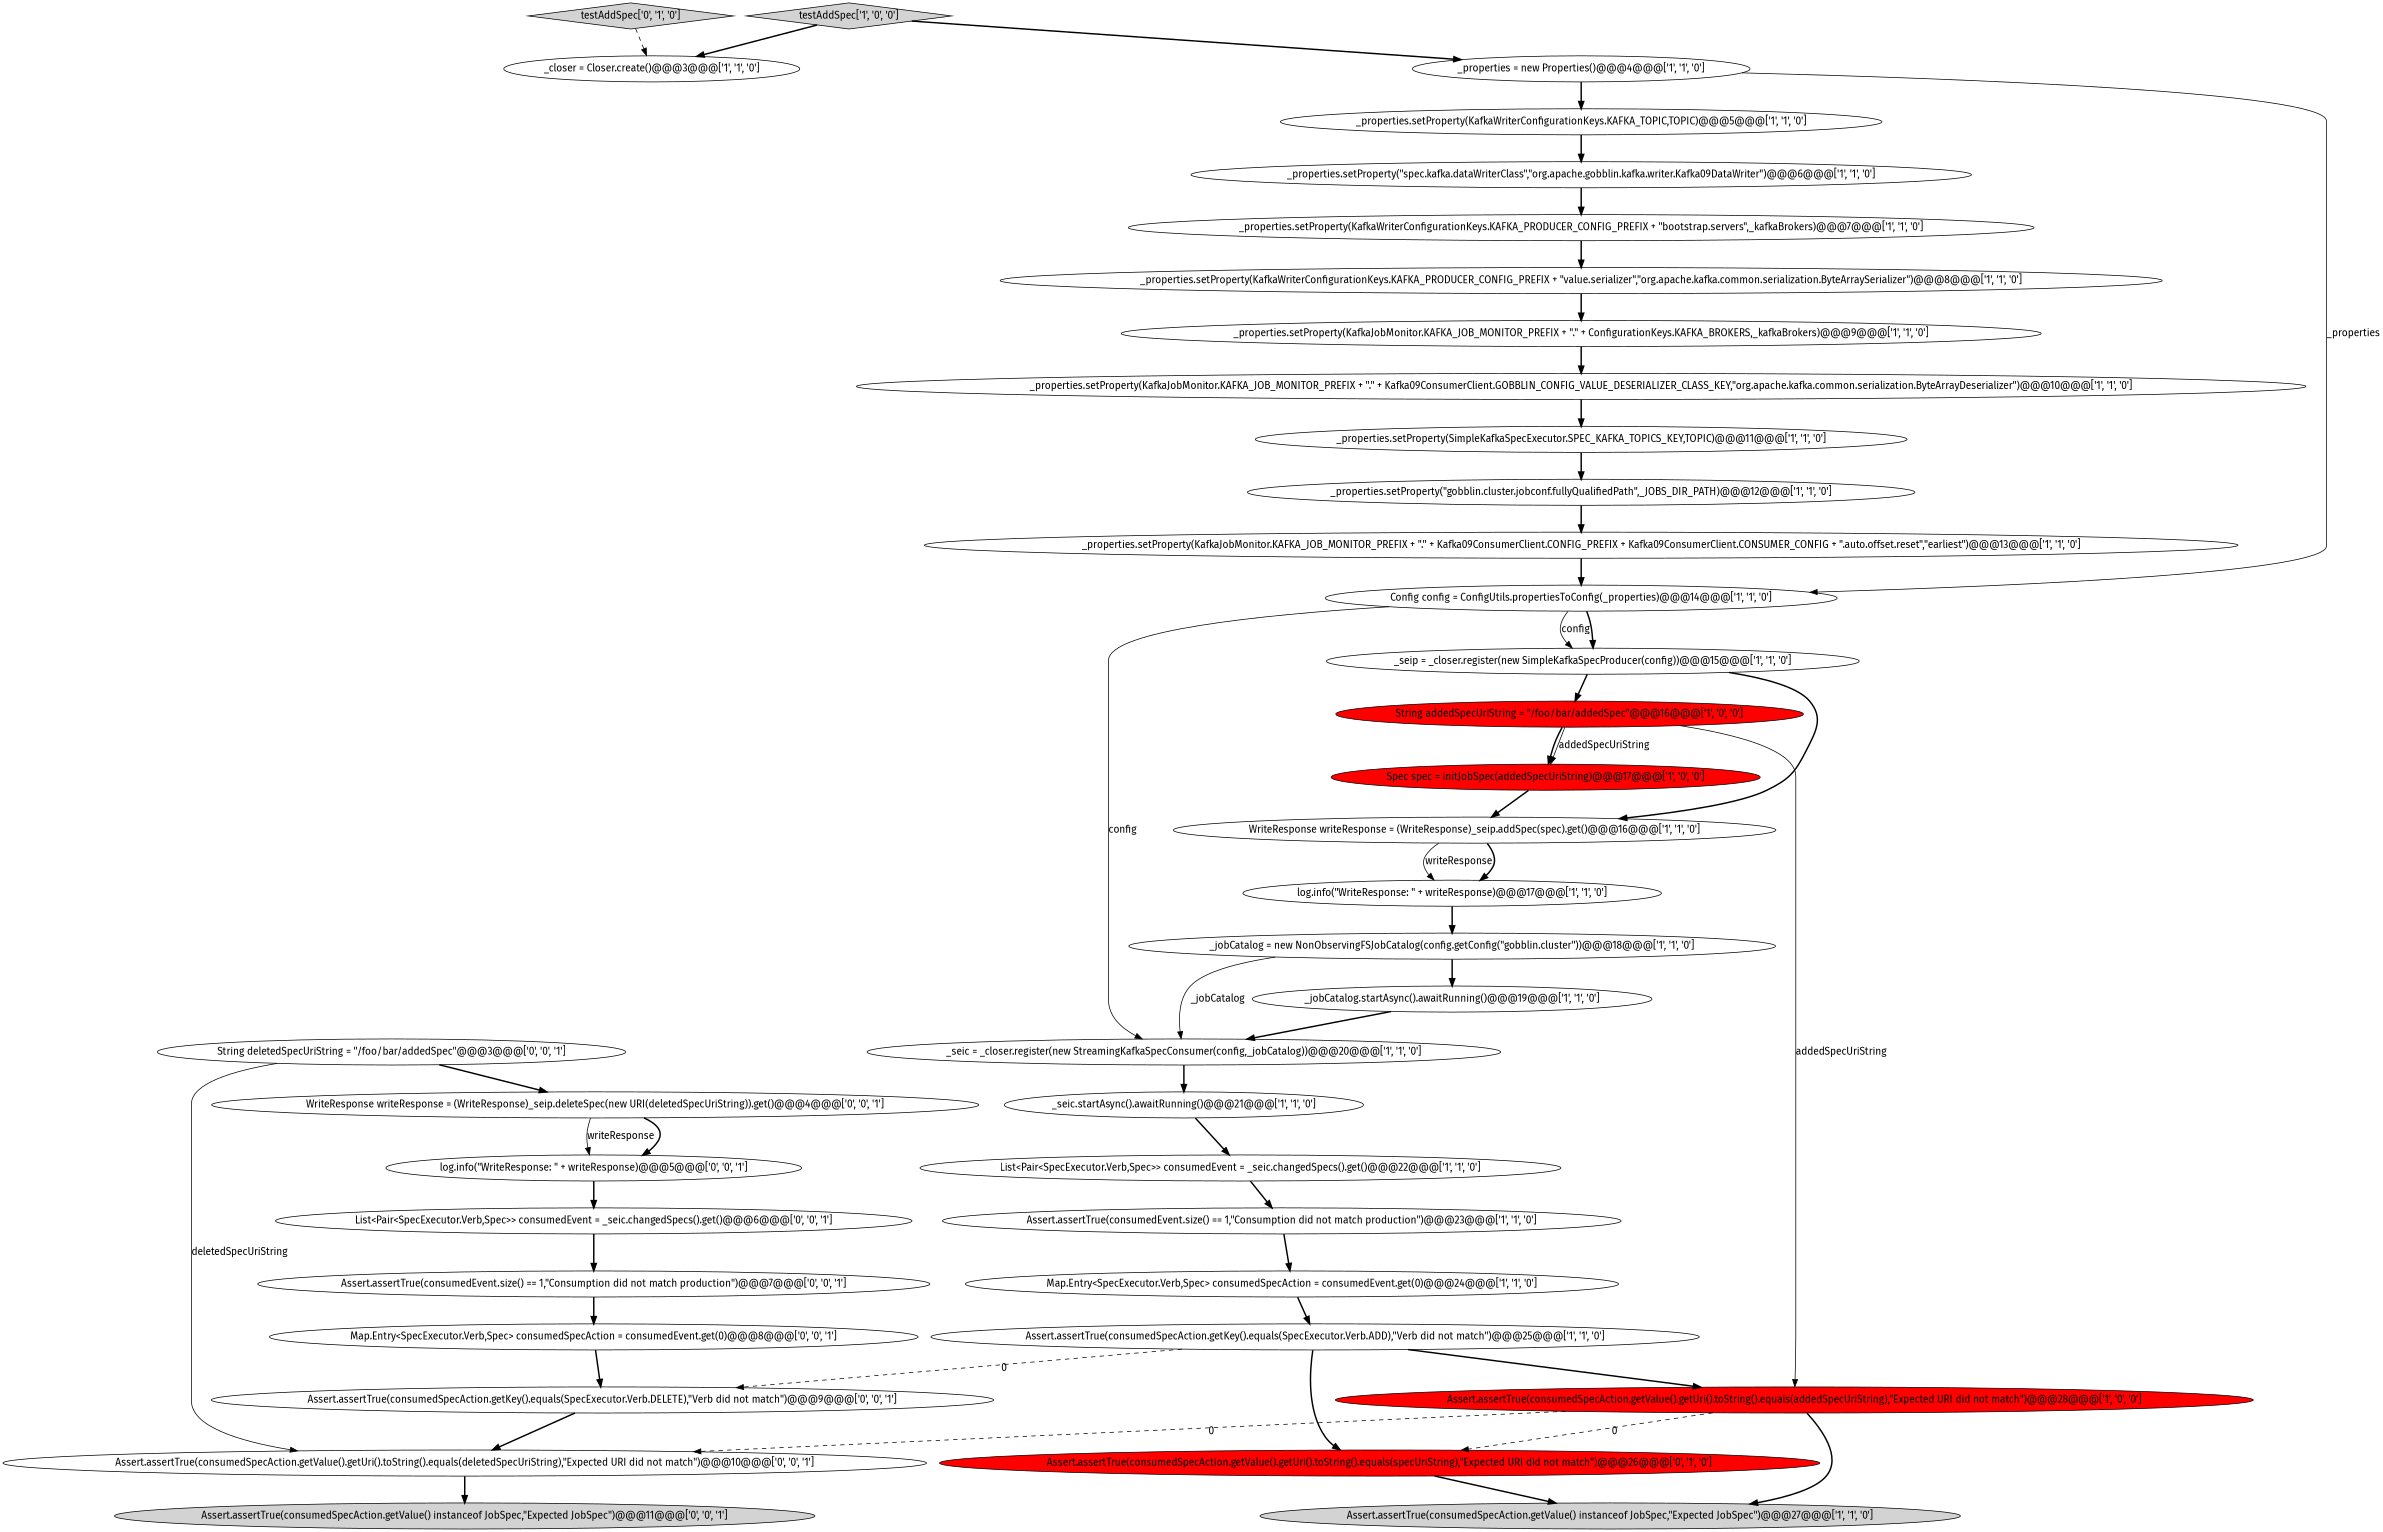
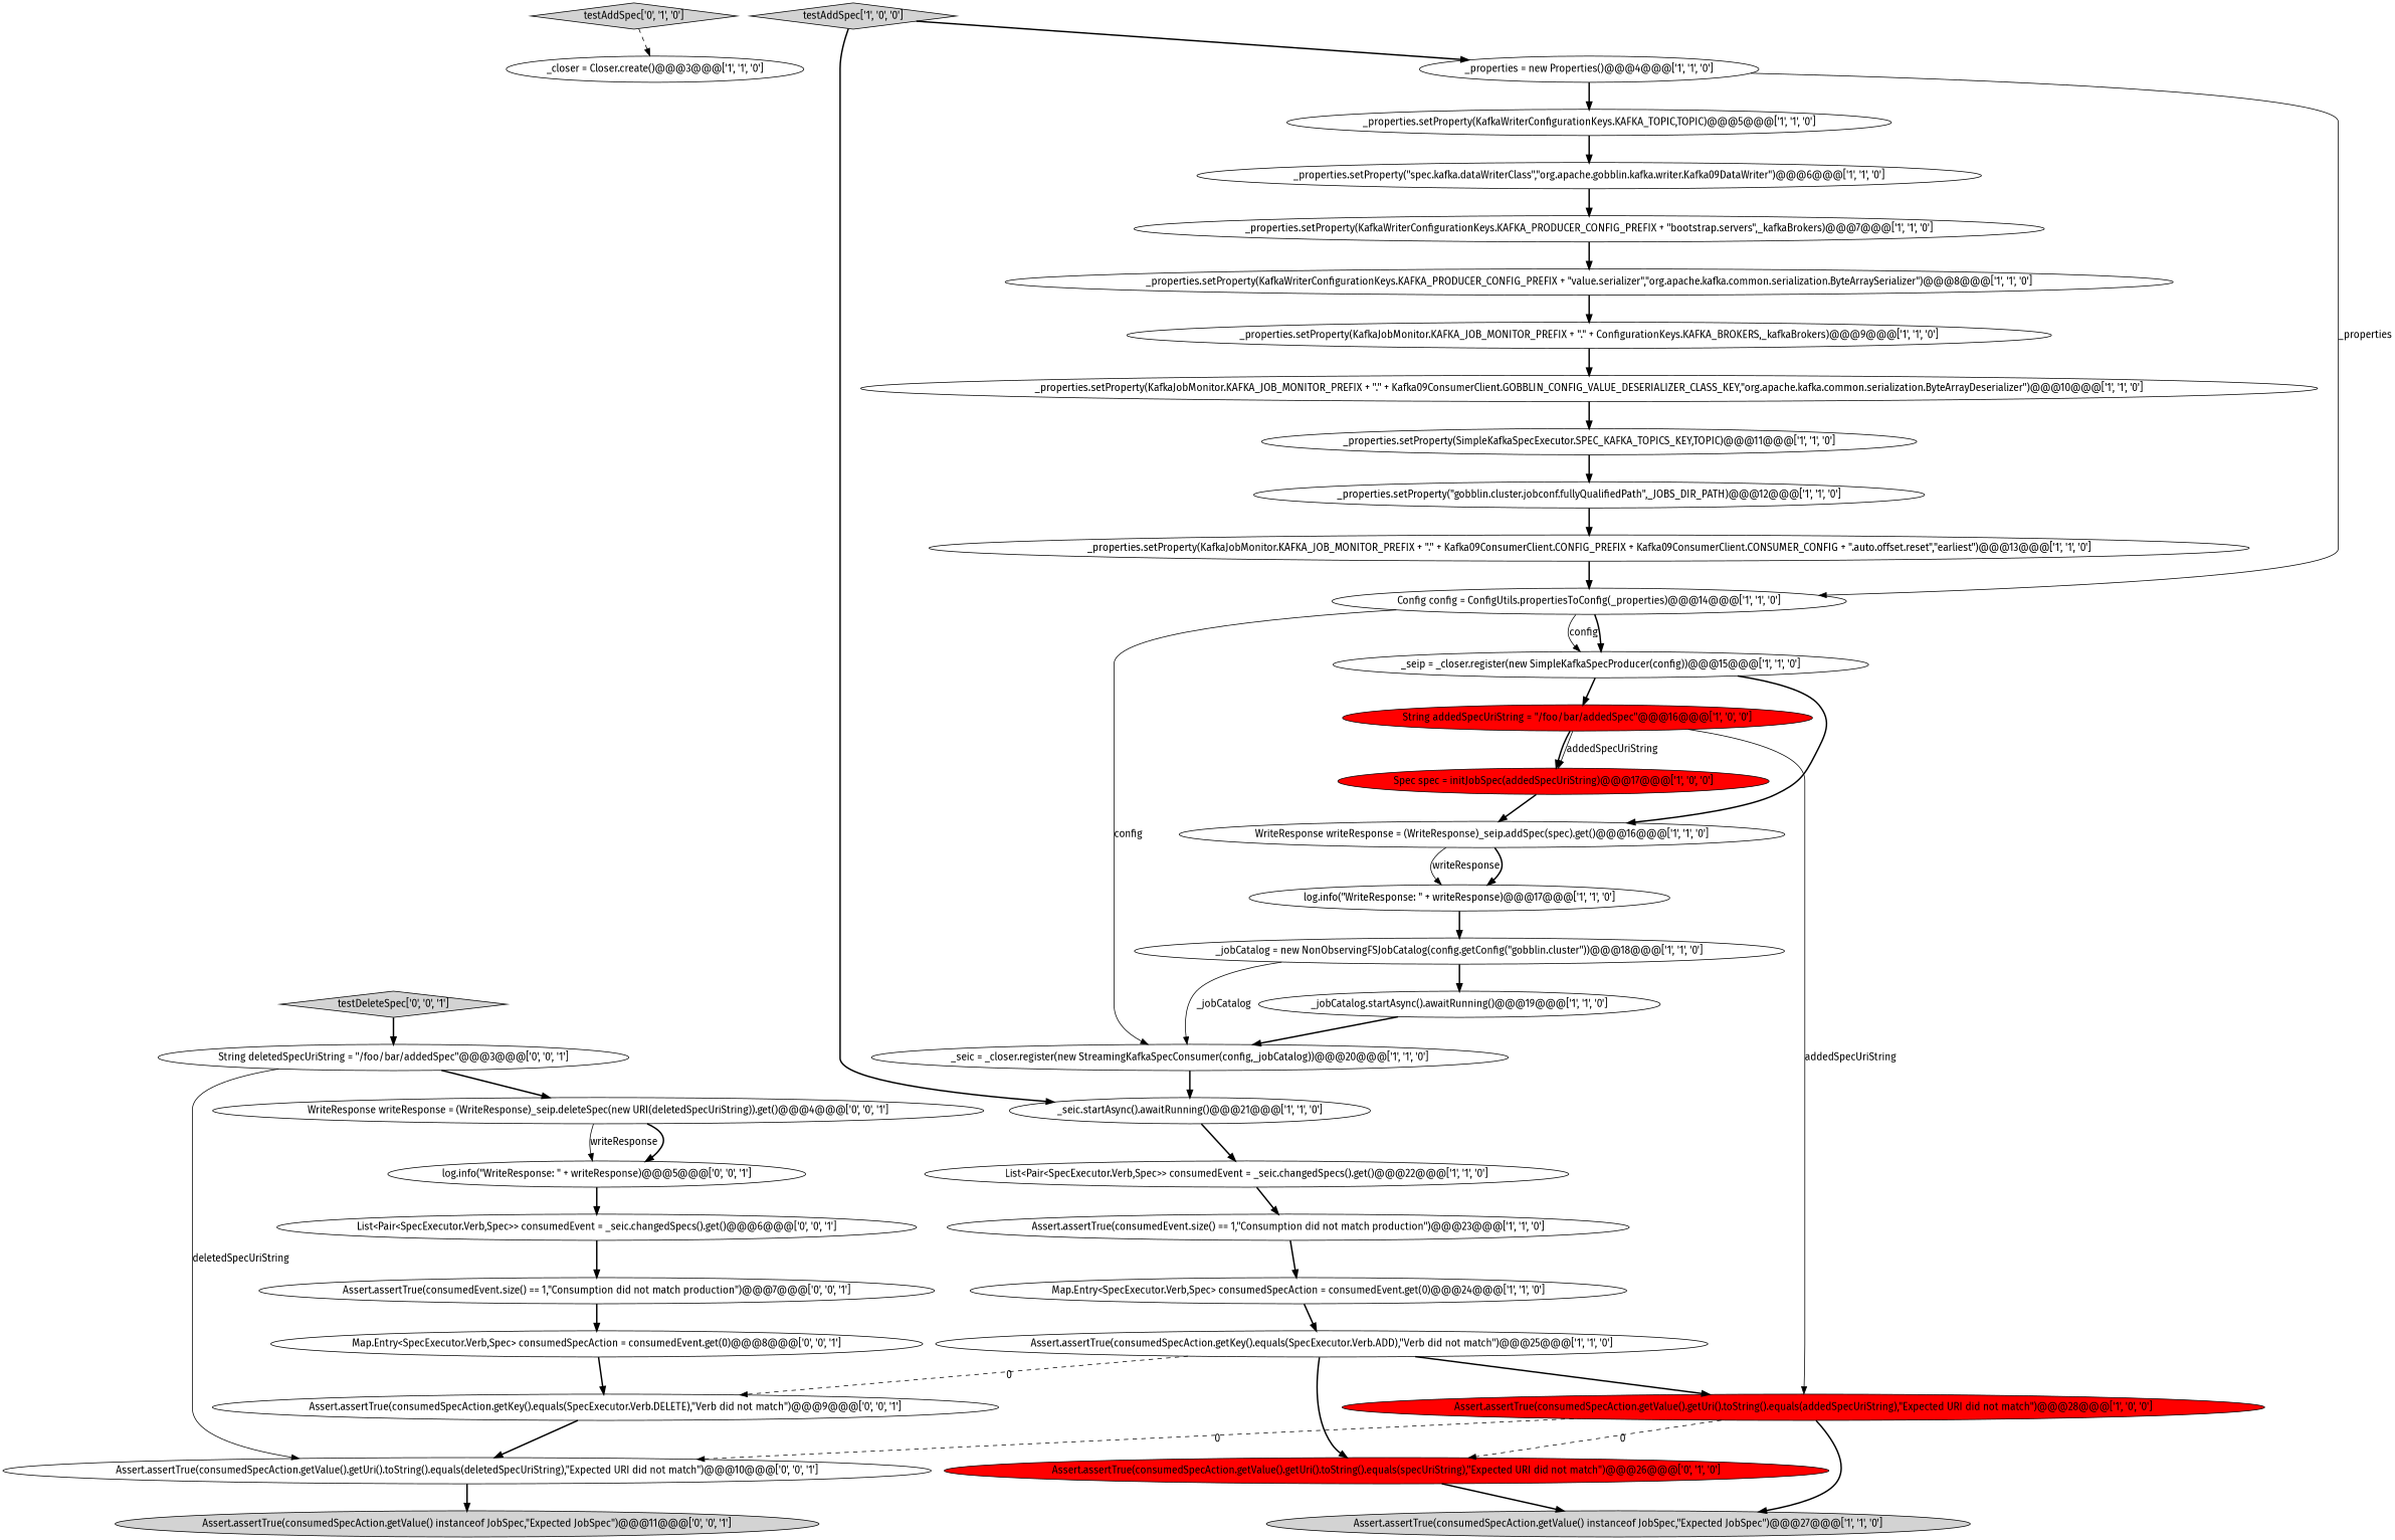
  digraph {
    fontname="Fira Sans"
    node [fillcolor=white fontname="Fira Sans" shape=ellipse style=filled]
    edge [fontname="Fira Sans" style=bold]
    n1 [label="_properties.setProperty(KafkaWriterConfigurationKeys.KAFKA_TOPIC,TOPIC)@@@5@@@['1', '1', '0']"]
    n2 [label="_properties.setProperty(\"spec.kafka.dataWriterClass\",\"org.apache.gobblin.kafka.writer.Kafka09DataWriter\")@@@6@@@['1', '1', '0']"]
    n3 [label="_properties.setProperty(KafkaWriterConfigurationKeys.KAFKA_PRODUCER_CONFIG_PREFIX + \"bootstrap.servers\",_kafkaBrokers)@@@7@@@['1', '1', '0']"]
    n4 [label="_properties = new Properties()@@@4@@@['1', '1', '0']"]
    n5 [label="Config config = ConfigUtils.propertiesToConfig(_properties)@@@14@@@['1', '1', '0']"]
    n6 [label="_seic = _closer.register(new StreamingKafkaSpecConsumer(config,_jobCatalog))@@@20@@@['1', '1', '0']"]
    n7 [label="_seip = _closer.register(new SimpleKafkaSpecProducer(config))@@@15@@@['1', '1', '0']"]
    n8 [label="_jobCatalog = new NonObservingFSJobCatalog(config.getConfig(\"gobblin.cluster\"))@@@18@@@['1', '1', '0']"]
    n9 [label="_jobCatalog.startAsync().awaitRunning()@@@19@@@['1', '1', '0']"]
    n10 [label="_seic.startAsync().awaitRunning()@@@21@@@['1', '1', '0']"]
    n11 [label="_properties.setProperty(KafkaJobMonitor.KAFKA_JOB_MONITOR_PREFIX + \".\" + Kafka09ConsumerClient.GOBBLIN_CONFIG_VALUE_DESERIALIZER_CLASS_KEY,\"org.apache.kafka.common.serialization.ByteArrayDeserializer\")@@@10@@@['1', '1', '0']"]
    n12 [label="_properties.setProperty(SimpleKafkaSpecExecutor.SPEC_KAFKA_TOPICS_KEY,TOPIC)@@@11@@@['1', '1', '0']"]
    n13 [label="_properties.setProperty(\"gobblin.cluster.jobconf.fullyQualifiedPath\",_JOBS_DIR_PATH)@@@12@@@['1', '1', '0']"]
    n14 [label="WriteResponse writeResponse = (WriteResponse)_seip.addSpec(spec).get()@@@16@@@['1', '1', '0']"]
    n15 [label="log.info(\"WriteResponse: \" + writeResponse)@@@17@@@['1', '1', '0']"]
    n16 [label="log.info(\"WriteResponse: \" + writeResponse)@@@5@@@['0', '0', '1']"]
    n17 [label="List<Pair<SpecExecutor.Verb,Spec>> consumedEvent = _seic.changedSpecs().get()@@@6@@@['0', '0', '1']"]
    n18 [label="Assert.assertTrue(consumedEvent.size() == 1,\"Consumption did not match production\")@@@7@@@['0', '0', '1']"]
    n19 [fillcolor=lightgray label="Assert.assertTrue(consumedSpecAction.getValue() instanceof JobSpec,\"Expected JobSpec\")@@@27@@@['1', '1', '0']"]
    n20 [label="_properties.setProperty(KafkaWriterConfigurationKeys.KAFKA_PRODUCER_CONFIG_PREFIX + \"value.serializer\",\"org.apache.kafka.common.serialization.ByteArraySerializer\")@@@8@@@['1', '1', '0']"]
    n21 [label="_closer = Closer.create()@@@3@@@['1', '1', '0']"]
    n22 [fillcolor=red label="Assert.assertTrue(consumedSpecAction.getValue().getUri().toString().equals(addedSpecUriString),\"Expected URI did not match\")@@@28@@@['1', '0', '0']"]
    n23 [fillcolor=red label="Assert.assertTrue(consumedSpecAction.getValue().getUri().toString().equals(specUriString),\"Expected URI did not match\")@@@26@@@['0', '1', '0']"]
    n24 [label="Assert.assertTrue(consumedSpecAction.getValue().getUri().toString().equals(deletedSpecUriString),\"Expected URI did not match\")@@@10@@@['0', '0', '1']"]
    n25 [fillcolor=lightgray label="Assert.assertTrue(consumedSpecAction.getValue() instanceof JobSpec,\"Expected JobSpec\")@@@11@@@['0', '0', '1']"]
    n26 [label="WriteResponse writeResponse = (WriteResponse)_seip.deleteSpec(new URI(deletedSpecUriString)).get()@@@4@@@['0', '0', '1']"]
    n27 [label="_properties.setProperty(KafkaJobMonitor.KAFKA_JOB_MONITOR_PREFIX + \".\" + Kafka09ConsumerClient.CONFIG_PREFIX + Kafka09ConsumerClient.CONSUMER_CONFIG + \".auto.offset.reset\",\"earliest\")@@@13@@@['1', '1', '0']"]
    n28 [label="_properties.setProperty(KafkaJobMonitor.KAFKA_JOB_MONITOR_PREFIX + \".\" + ConfigurationKeys.KAFKA_BROKERS,_kafkaBrokers)@@@9@@@['1', '1', '0']"]
    n29 [label="Map.Entry<SpecExecutor.Verb,Spec> consumedSpecAction = consumedEvent.get(0)@@@24@@@['1', '1', '0']"]
    n30 [label="Assert.assertTrue(consumedSpecAction.getKey().equals(SpecExecutor.Verb.ADD),\"Verb did not match\")@@@25@@@['1', '1', '0']"]
    n31 [label="Assert.assertTrue(consumedSpecAction.getKey().equals(SpecExecutor.Verb.DELETE),\"Verb did not match\")@@@9@@@['0', '0', '1']"]
    n32 [label="Map.Entry<SpecExecutor.Verb,Spec> consumedSpecAction = consumedEvent.get(0)@@@8@@@['0', '0', '1']"]
    n33 [fillcolor=lightgray label="testAddSpec['1', '0', '0']" shape=diamond]
    n34 [fillcolor=red label="String addedSpecUriString = \"/foo/bar/addedSpec\"@@@16@@@['1', '0', '0']"]
    n35 [fillcolor=red label="Spec spec = initJobSpec(addedSpecUriString)@@@17@@@['1', '0', '0']"]
    n36 [label="List<Pair<SpecExecutor.Verb,Spec>> consumedEvent = _seic.changedSpecs().get()@@@22@@@['1', '1', '0']"]
    n37 [label="Assert.assertTrue(consumedEvent.size() == 1,\"Consumption did not match production\")@@@23@@@['1', '1', '0']"]
    n38 [fillcolor=lightgray label="testAddSpec['0', '1', '0']" shape=diamond]
+   n39 [fillcolor=lightgray label="testDeleteSpec['0', '0', '1']" shape=diamond]
    n40 [label="String deletedSpecUriString = \"/foo/bar/addedSpec\"@@@3@@@['0', '0', '1']"]
    n1 -> n2
    n2 -> n3
    n3 -> n20
    n4 -> n1
    n4 -> n5 [label=_properties style=solid]
    n5 -> n6 [label=config style=solid]
    n5 -> n7 [label=config style=solid]
    n5 -> n7
    n6 -> n10
    n7 -> n14
    n7 -> n34
    n8 -> n6 [label=_jobCatalog style=solid]
    n8 -> n9
    n9 -> n6
    n10 -> n36
    n11 -> n12
    n12 -> n13
    n13 -> n27
    n14 -> n15 [label=writeResponse style=solid]
    n14 -> n15
    n15 -> n8
    n16 -> n17
    n17 -> n18
    n18 -> n32
    n20 -> n28
    n22 -> n19
    n22 -> n23 [label=0 style=dashed]
    n22 -> n24 [label=0 style=dashed]
    n23 -> n19
    n24 -> n25
    n26 -> n16
    n26 -> n16 [label=writeResponse style=solid]
    n27 -> n5
    n28 -> n11
    n29 -> n30
    n30 -> n22
    n30 -> n23
    n30 -> n31 [label=0 style=dashed]
    n31 -> n24
    n32 -> n31
    n33 -> n4
-   n33 -> n21
+   n33 -> n10
    n34 -> n22 [label=addedSpecUriString style=solid]
    n34 -> n35
    n34 -> n35 [label=addedSpecUriString style=solid]
    n35 -> n14
    n36 -> n37
    n37 -> n29
    n38 -> n21 [style=dashed]
+   n39 -> n40
    n40 -> n24 [label=deletedSpecUriString style=solid]
    n40 -> n26
  }
